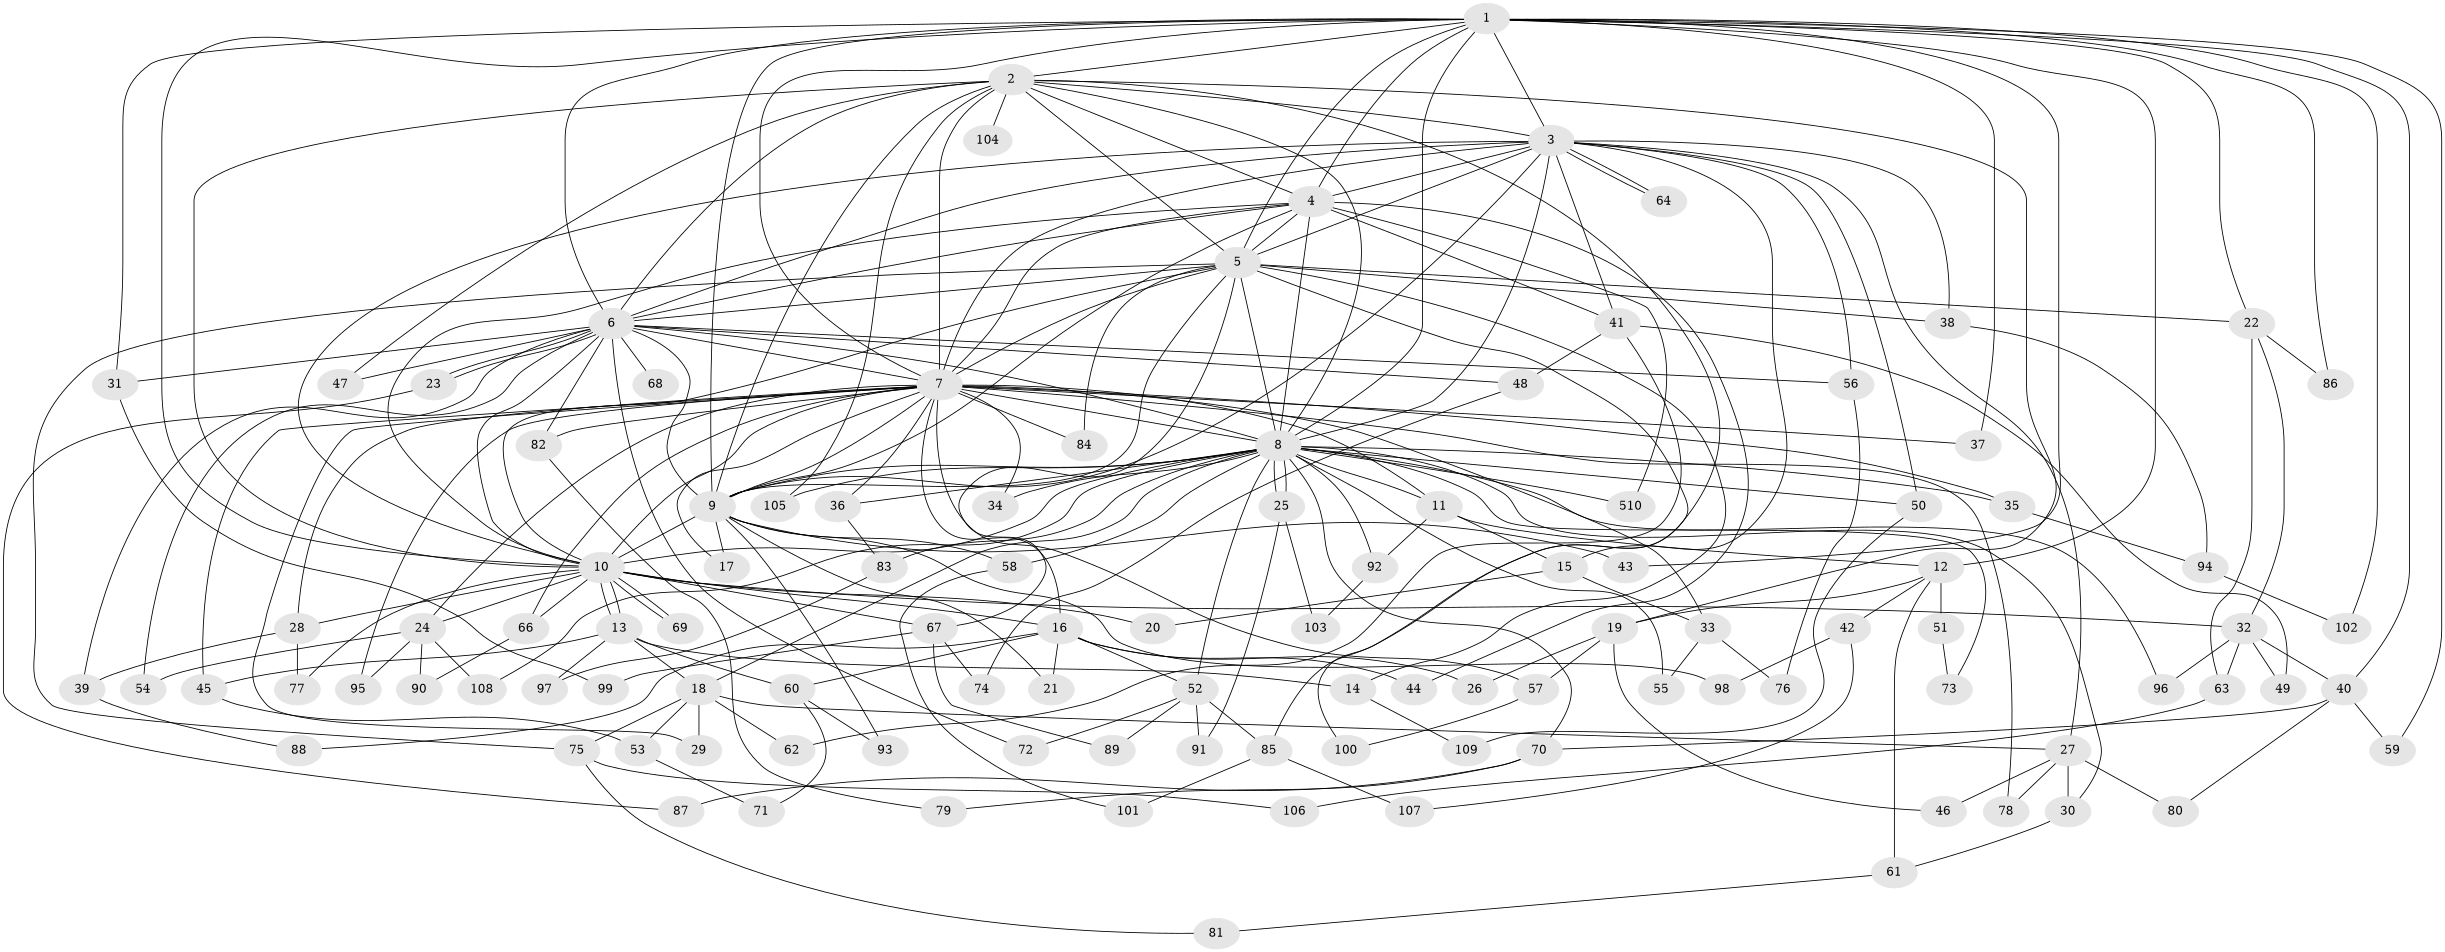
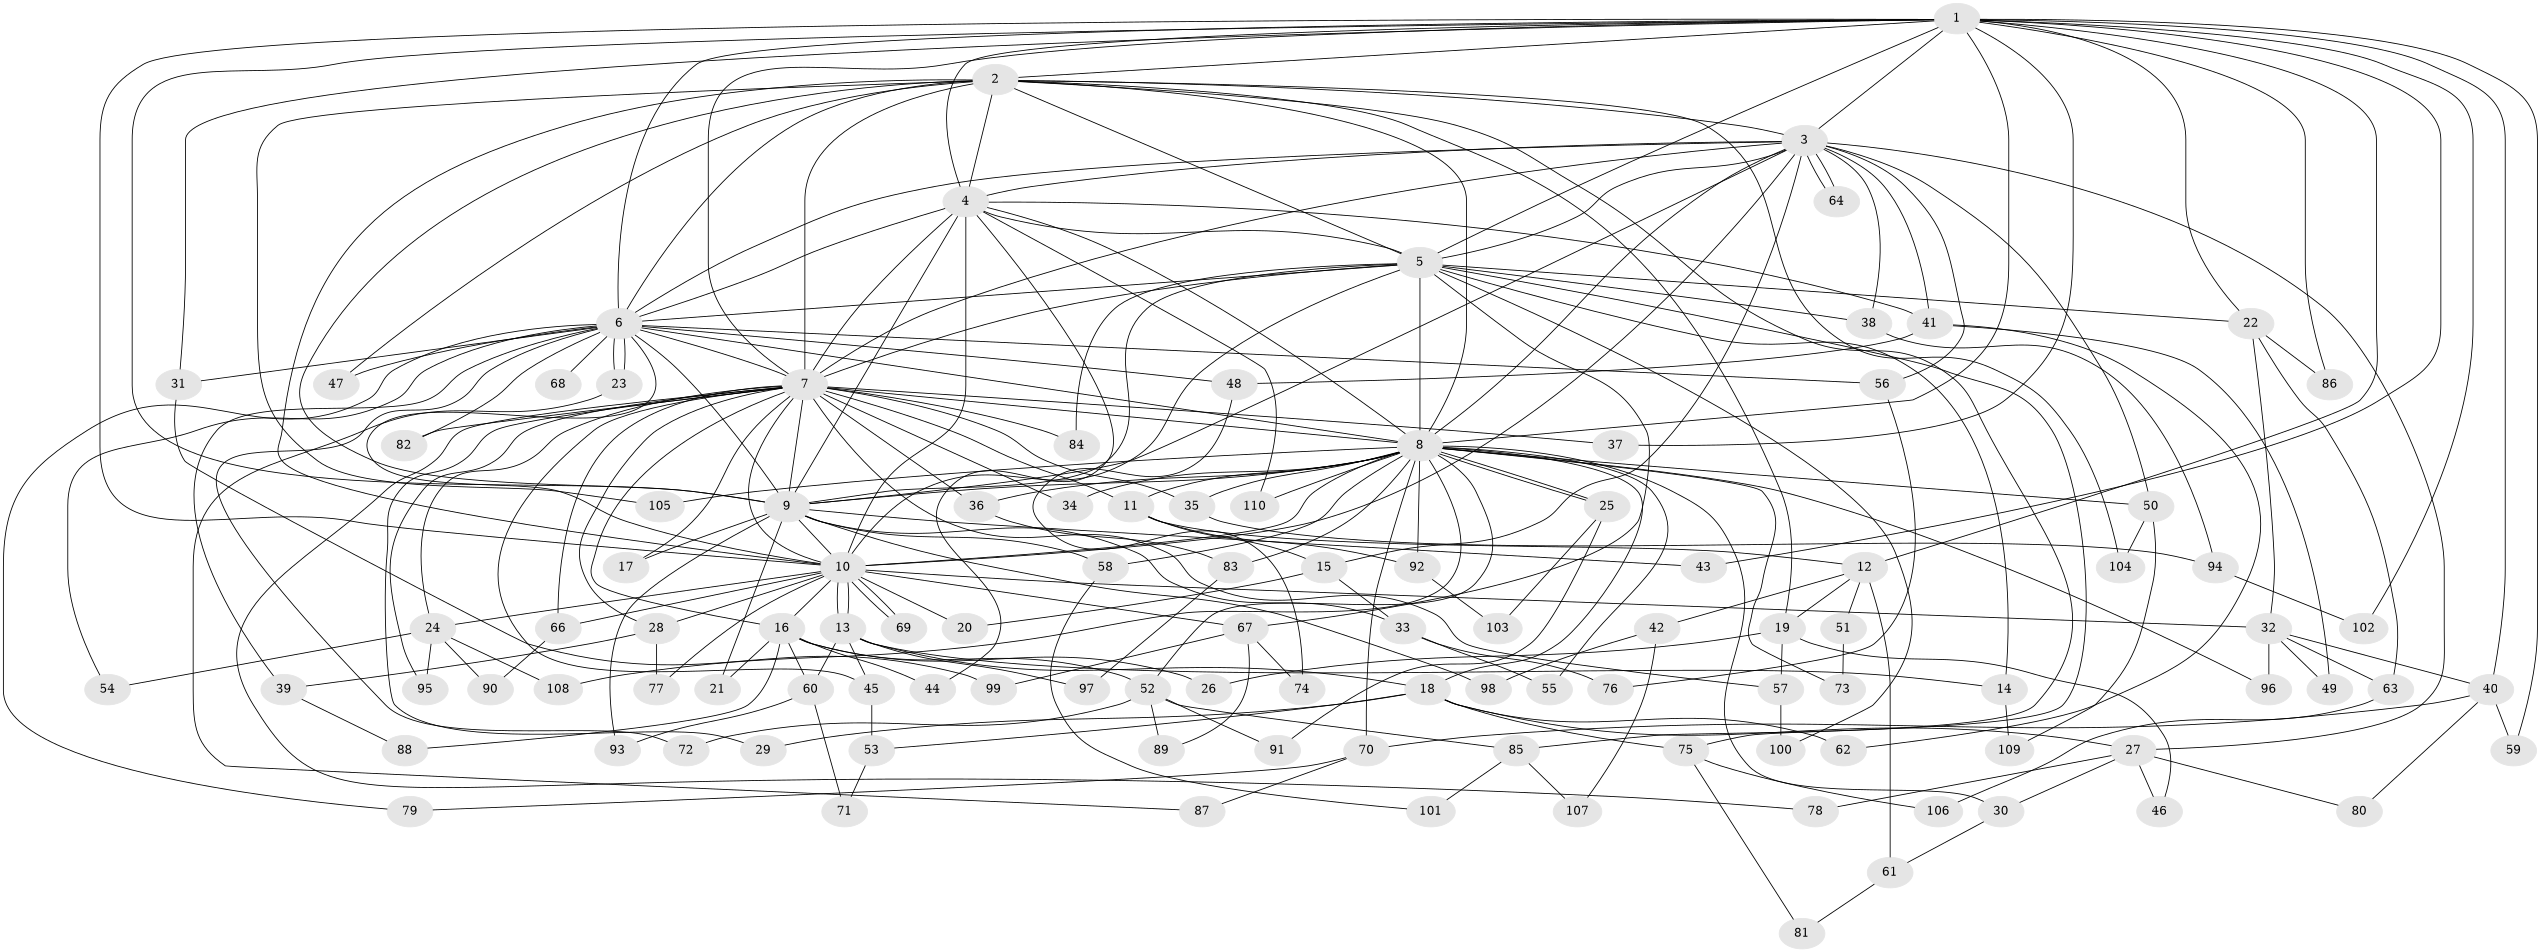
  graph {
    node [color=gray90 style=filled]
    1
    2
    3
    4
    5
    6
    7
    8
    9
    10
    12
    22
    31
    37
    40
    43
    59
    86
    102
    19
    47
    85
    104
    105
    15
    27
    38
    41
    50
    56
    64
    44
-   110 [label=510]
+   110
    14
    67
    75
    84
    100
    68
    23
    39
    48
    54
    72
    79
    82
    11
    16
    17
    24
    28
    29
    33
    34
    35
    36
    45
    57
    66
    78
    95
    18
    25
    30
    52
    55
    58
    70
    73
    83
    92
    96
    108
    21
    93
    98
    13
    20
    32
    69
    77
    42
    51
    61
    63
    99
    80
    26
    46
    107
    101
    94
    62
    49
    109
    76
    74
    89
    81
    106
    87
    88
    60
    90
    53
    91
    103
    97
    71
    1 -- 2
    1 -- 3
    1 -- 4
    1 -- 5
    1 -- 6
    1 -- 7
    1 -- 8
    1 -- 9
    1 -- 10
    1 -- 12
    1 -- 22
    1 -- 31
    1 -- 37
    1 -- 40
    1 -- 43
    1 -- 59
    1 -- 86
    1 -- 102
    2 -- 3
    2 -- 4
    2 -- 5
    2 -- 6
    2 -- 7
    2 -- 8
    2 -- 9
    2 -- 10
    2 -- 19
    2 -- 47
    2 -- 85
    2 -- 104
    2 -- 105
    3 -- 4
    3 -- 5
    3 -- 6
    3 -- 7
    3 -- 8
    3 -- 9
    3 -- 10
    3 -- 15
    3 -- 27
    3 -- 38
    3 -- 41
    3 -- 50
    3 -- 56
    3 -- 64
    3 -- 64
    4 -- 5
    4 -- 6
    4 -- 7
    4 -- 8
    4 -- 9
    4 -- 10
    4 -- 41
    4 -- 44
    4 -- 110
    5 -- 6
    5 -- 7
    5 -- 8
    5 -- 9
    5 -- 10
    5 -- 22
    5 -- 38
    5 -- 14
    5 -- 67
    5 -- 75
    5 -- 84
    5 -- 100
    6 -- 7
    6 -- 8
    6 -- 9
    6 -- 10
    6 -- 31
    6 -- 47
    6 -- 56
    6 -- 68
    6 -- 23
    6 -- 23
    6 -- 39
    6 -- 48
    6 -- 54
    6 -- 72
-   82 -- 79
+   6 -- 79
    6 -- 82
    7 -- 8
    7 -- 9
    7 -- 10
    7 -- 37
    7 -- 84
    7 -- 82
    7 -- 11
    7 -- 16
    7 -- 17
    7 -- 24
    7 -- 28
    7 -- 29
-   7 -- 33
+   9 -- 33
    7 -- 34
    7 -- 35
    7 -- 36
    7 -- 45
    7 -- 57
    7 -- 66
    7 -- 78
    7 -- 95
    8 -- 9
    8 -- 10
    8 -- 105
    8 -- 50
    8 -- 110
    8 -- 11
    8 -- 34
    8 -- 35
    8 -- 36
    8 -- 18
    8 -- 25
    8 -- 25
    8 -- 30
    8 -- 52
    8 -- 55
    8 -- 58
    8 -- 70
    8 -- 73
    8 -- 83
    8 -- 92
    8 -- 96
    8 -- 108
    9 -- 10
    9 -- 43
    9 -- 17
    9 -- 58
    9 -- 21
    9 -- 93
    9 -- 98
    10 -- 67
    10 -- 16
    10 -- 24
    10 -- 28
    10 -- 66
    10 -- 13
    10 -- 13
    10 -- 20
    10 -- 32
    10 -- 69
    10 -- 69
    10 -- 77
    12 -- 19
    12 -- 42
    12 -- 51
    12 -- 61
    22 -- 86
    22 -- 32
    22 -- 63
    31 -- 99
    40 -- 59
    40 -- 70
    40 -- 80
    19 -- 57
    19 -- 26
    19 -- 46
    85 -- 107
    85 -- 101
    15 -- 33
    15 -- 20
    27 -- 78
    27 -- 30
    27 -- 80
    27 -- 46
    38 -- 94
    41 -- 48
    41 -- 62
    41 -- 49
+   50 -- 104
    50 -- 109
    56 -- 76
    14 -- 109
    67 -- 99
    67 -- 74
    67 -- 89
    75 -- 81
    75 -- 106
    23 -- 87
    39 -- 88
    48 -- 74
    11 -- 12
    11 -- 15
    11 -- 92
    16 -- 44
    16 -- 52
    16 -- 21
    16 -- 26
    16 -- 88
    16 -- 60
    24 -- 54
    24 -- 95
    24 -- 108
    24 -- 90
    28 -- 39
    28 -- 77
    33 -- 55
    33 -- 76
    35 -- 94
    36 -- 83
    45 -- 53
    57 -- 100
    66 -- 90
    18 -- 27
    18 -- 75
    18 -- 29
    18 -- 62
    18 -- 53
    25 -- 91
    25 -- 103
    30 -- 61
    52 -- 85
    52 -- 72
    52 -- 89
    52 -- 91
    58 -- 101
    70 -- 79
    70 -- 87
    83 -- 97
    92 -- 103
    13 -- 14
    13 -- 45
    13 -- 18
    13 -- 60
    13 -- 97
    32 -- 40
    32 -- 96
    32 -- 63
    32 -- 49
    42 -- 98
    42 -- 107
    51 -- 73
    61 -- 81
    63 -- 106
    94 -- 102
    60 -- 93
    60 -- 71
    53 -- 71
  }
